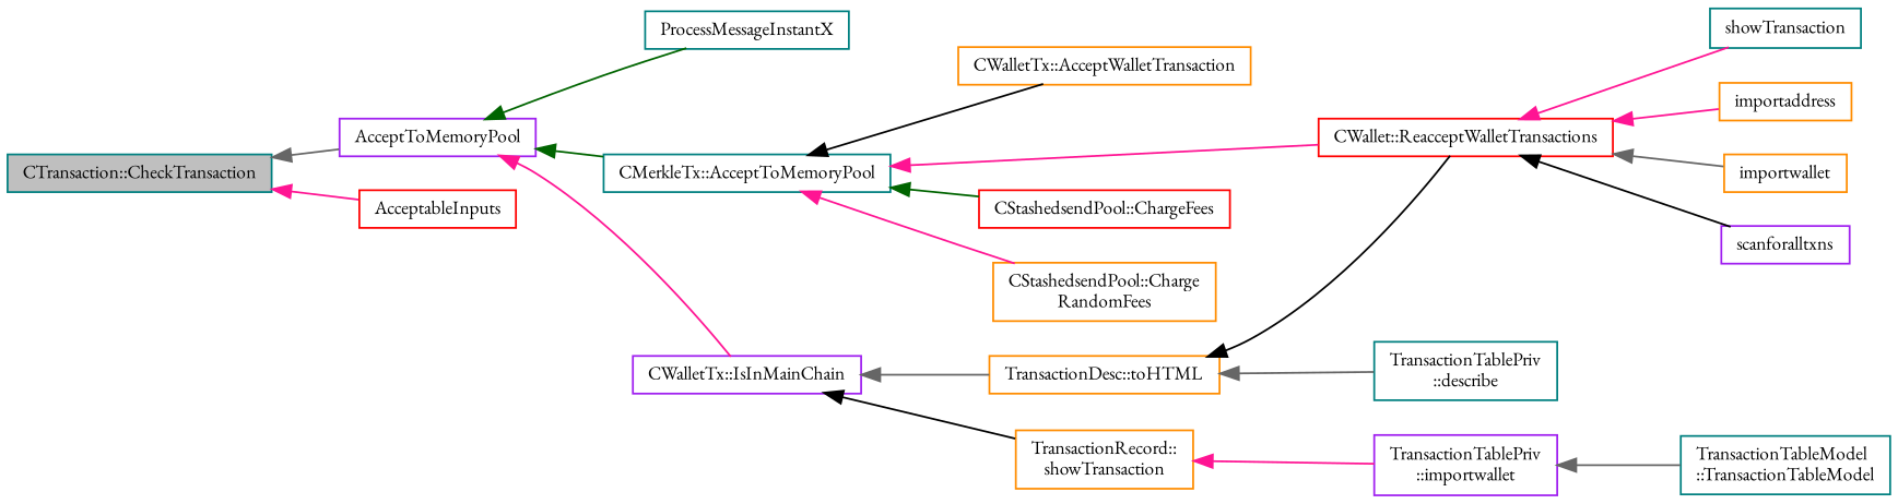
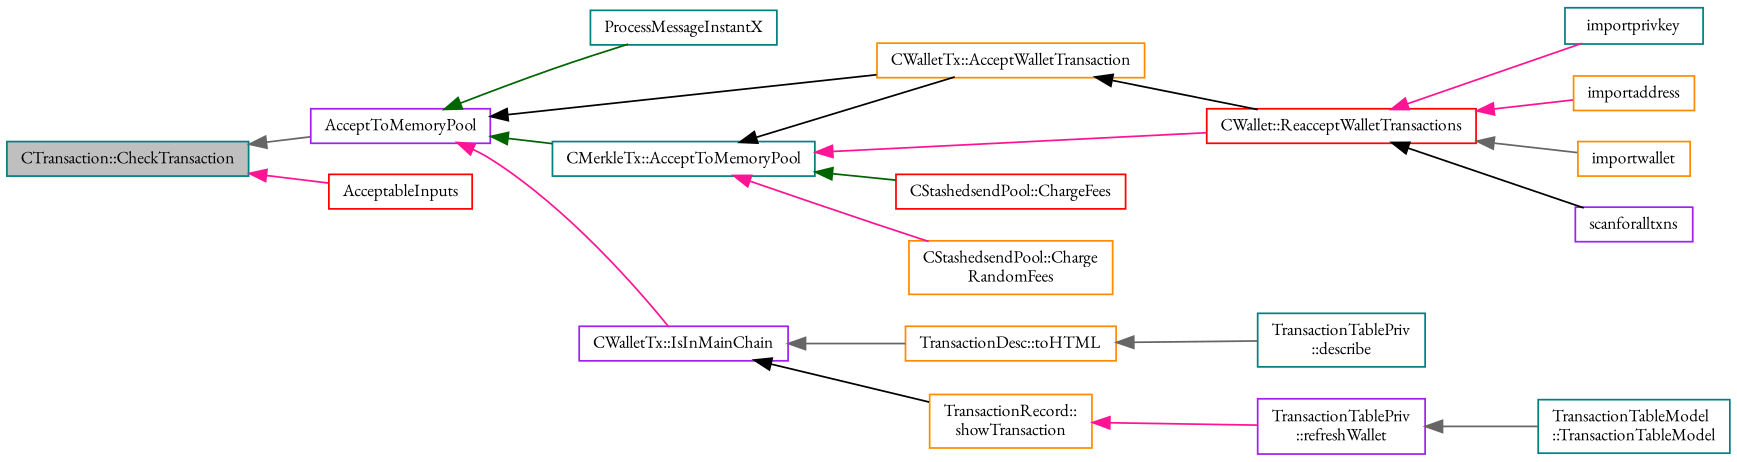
  digraph {
    fontname="EB Garamond"
    rankdir=LR
    node [color=teal fillcolor=white fontname="EB Garamond" fontsize=10 shape=record style=filled]
    edge [color=deeppink dir=back fontname="EB Garamond" fontsize=10 labelfontname=Helvetica labelfontsize=10 style=solid]
    n1 [fillcolor=grey75 fontcolor=black height=0.2 label="CTransaction::CheckTransaction" width=0.4]
    n2 [color=purple height=0.2 label=AcceptToMemoryPool width=0.4]
    n3 [color=red height=0.2 label=AcceptableInputs width=0.4]
    n4 [height=0.2 label=ProcessMessageInstantX width=0.4]
    n5 [height=0.2 label="CMerkleTx::AcceptToMemoryPool" width=0.4]
    n6 [color=darkorange height=0.2 label="CWalletTx::AcceptWalletTransaction" width=0.4]
    n7 [color=purple height=0.2 label="CWalletTx::IsInMainChain" width=0.4]
    n8 [color=red height=0.2 label="CWallet::ReacceptWalletTransactions" width=0.4]
    n9 [color=red height=0.2 label="CStashedsendPool::ChargeFees" width=0.4]
    n10 [color=darkorange height=0.2 label="CStashedsendPool::Charge\lRandomFees" width=0.4]
    n11 [color=darkorange height=0.2 label="TransactionDesc::toHTML" width=0.4]
    n12 [color=darkorange height=0.2 label="TransactionRecord::\lshowTransaction" width=0.4]
-   n13 [height=0.2 label=showTransaction width=0.4]
+   n13 [height=0.2 label=importprivkey width=0.4]
    n14 [color=darkorange height=0.2 label=importaddress width=0.4]
    n15 [color=darkorange height=0.2 label=importwallet width=0.4]
    n16 [color=purple height=0.2 label=scanforalltxns width=0.4]
    n17 [height=0.2 label="TransactionTablePriv\l::describe" width=0.4]
-   n18 [color=purple height=0.2 label="TransactionTablePriv\l::importwallet" width=0.4]
+   n18 [color=purple height=0.2 label="TransactionTablePriv\l::refreshWallet" width=0.4]
    n19 [height=0.2 label="TransactionTableModel\l::TransactionTableModel" width=0.4]
    n1 -> n2 [color=gray40]
    n1 -> n3
    n2 -> n4 [color=darkgreen]
    n2 -> n5 [color=darkgreen]
+   n2 -> n6 [color=black]
    n2 -> n7
    n5 -> n6 [color=black]
    n5 -> n8
    n5 -> n9 [color=darkgreen]
    n5 -> n10
-   n11 -> n8 [color=black]
+   n6 -> n8 [color=black]
    n7 -> n11 [color=gray40]
    n7 -> n12 [color=black]
    n8 -> n13
    n8 -> n14
    n8 -> n15 [color=gray40]
    n8 -> n16 [color=black]
    n11 -> n17 [color=gray40]
    n12 -> n18
    n18 -> n19 [color=gray40]
  }
